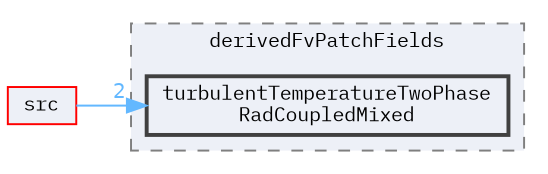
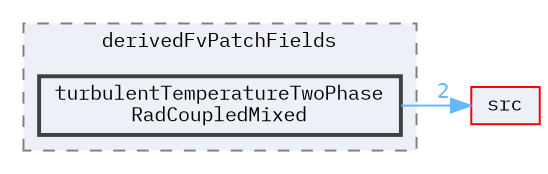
  digraph {
    compound=true
    rankdir=LR
    fontname="IBM Plex Mono"
    node [fillcolor="#edf0f7" fontname="IBM Plex Mono" fontsize=10 shape=box]
    n1 [color=grey25 height=0.2 label="turbulentTemperatureTwoPhase\lRadCoupledMixed" style="filled,bold" width=0.4]
    n2 [color=red height=0.2 label=src style=filled width=0.4]
    subgraph cluster_1 {
      bgcolor="#edf0f7"
      fontsize=10
      label=derivedFvPatchFields
      pencolor=grey50
      style="filled,dashed"
      n1
    }
-   n2 -> n1 [color=steelblue1 fontcolor=steelblue1 fontname="IBM Plex Mono" fontsize=10 headlabel=2 labeldistance=1.5 labelfontname=Helvetica labelfontsize=10]
+   n1 -> n2 [color=steelblue1 fontcolor=steelblue1 fontname="IBM Plex Mono" fontsize=10 headlabel=2 labeldistance=1.5 labelfontname=Helvetica labelfontsize=10]
  }
